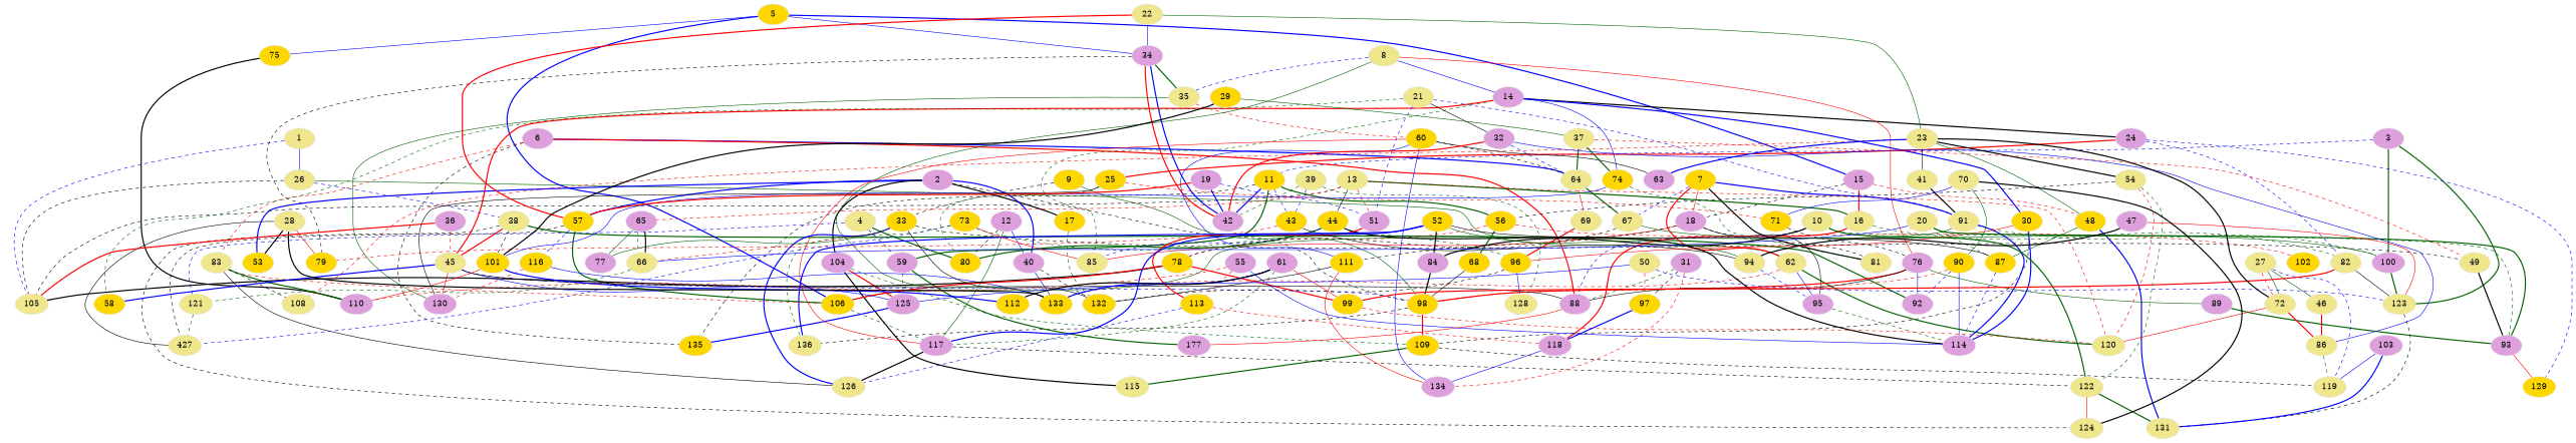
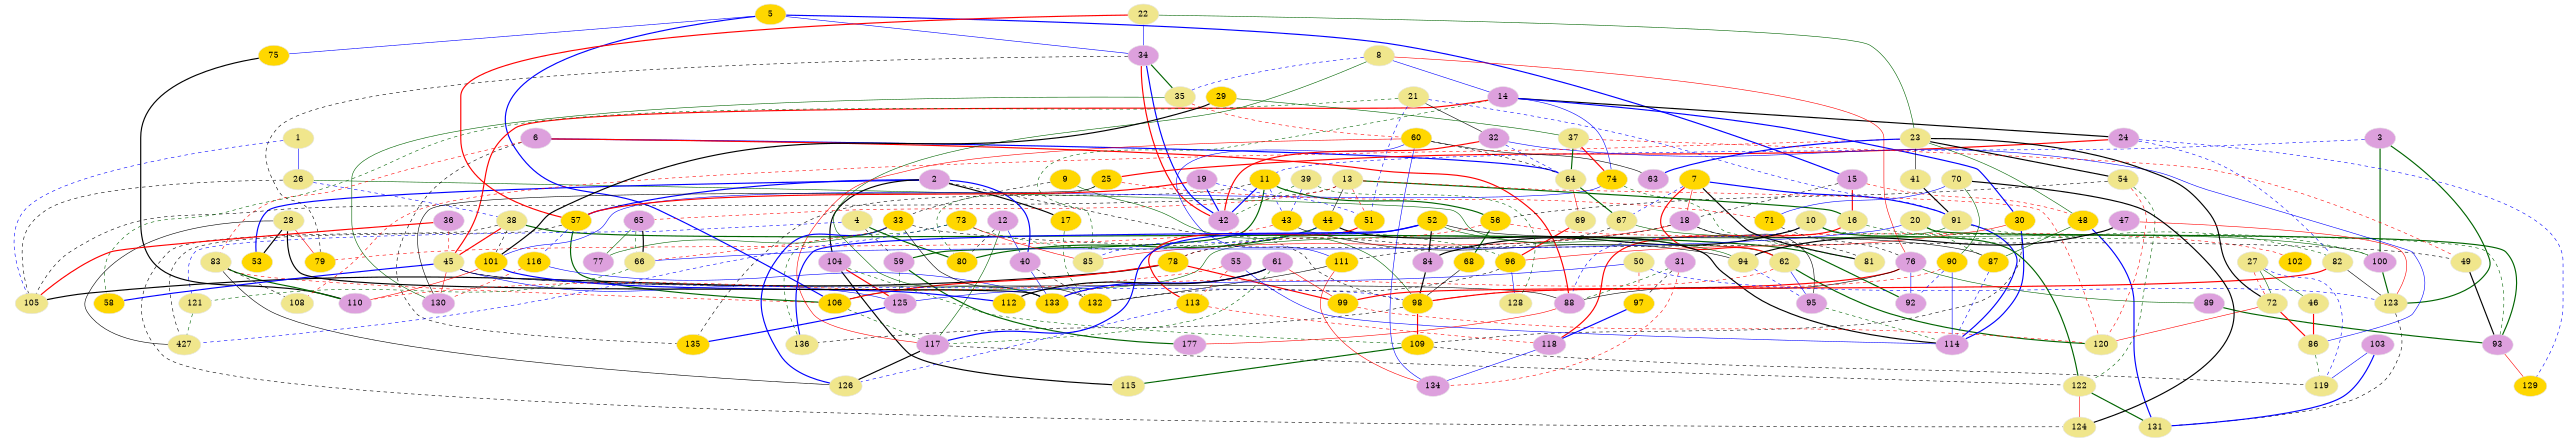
  graph {
    node [color=gray90 fillcolor=khaki style=filled]
    edge [color=blue style=dashed]
    1
    26
    105
    62
    38
    2 [fillcolor=plum]
    17 [fillcolor=gold]
    40 [fillcolor=plum]
    53 [fillcolor=gold]
    57 [fillcolor=gold]
    98 [fillcolor=gold]
    104 [fillcolor=plum]
    132 [fillcolor=gold]
    133 [fillcolor=gold]
    106 [fillcolor=gold]
    n16 [label=427]
    116 [fillcolor=gold]
    109 [fillcolor=gold]
    136
    125 [fillcolor=plum]
    115
    3 [fillcolor=plum]
    11 [fillcolor=gold]
    100 [fillcolor=plum]
    123
    59 [fillcolor=plum]
    135 [fillcolor=gold]
    42 [fillcolor=plum]
    43 [fillcolor=gold]
    56 [fillcolor=gold]
    131
    4
    80 [fillcolor=gold]
    121
    n35 [fillcolor=plum label=177]
    5 [fillcolor=gold]
    15 [fillcolor=plum]
    34 [fillcolor=plum]
    75 [fillcolor=gold]
    18 [fillcolor=plum]
    16
    48 [fillcolor=gold]
    35
    79 [fillcolor=gold]
    110 [fillcolor=plum]
    117 [fillcolor=plum]
    6 [fillcolor=plum]
    64
    83
    88 [fillcolor=plum]
    67
    69
    108
    126
    7 [fillcolor=gold]
    81
    91
    85
    95 [fillcolor=plum]
    111 [fillcolor=gold]
    120
    78 [fillcolor=gold]
    114 [fillcolor=plum]
    14 [fillcolor=plum]
    8
    76 [fillcolor=plum]
    24 [fillcolor=plum]
    30 [fillcolor=gold]
    45
    74 [fillcolor=gold]
    130 [fillcolor=plum]
    60 [fillcolor=gold]
    92 [fillcolor=plum]
    89 [fillcolor=plum]
    9 [fillcolor=gold]
    33 [fillcolor=gold]
    66
    49
    77 [fillcolor=plum]
    10
    84 [fillcolor=plum]
    93 [fillcolor=plum]
    122
    129 [fillcolor=gold]
    124
    94
    68 [fillcolor=gold]
    102 [fillcolor=gold]
    12 [fillcolor=plum]
    13
    44 [fillcolor=gold]
-   51 [fillcolor=plum]
+   51 [fillcolor=gold]
    65 [fillcolor=plum]
    82
    118 [fillcolor=plum]
    113 [fillcolor=gold]
    25 [fillcolor=gold]
    96 [fillcolor=gold]
    58 [fillcolor=gold]
    101 [fillcolor=gold]
    87 [fillcolor=gold]
    99 [fillcolor=gold]
    134 [fillcolor=plum]
    19 [fillcolor=plum]
    20
    21
    32 [fillcolor=plum]
    86
    22
    23
    41
    54
    63 [fillcolor=plum]
    72
    71 [fillcolor=gold]
    27
    46
    119
    28
    29 [fillcolor=gold]
    37
    112 [fillcolor=gold]
    128
    31 [fillcolor=plum]
    97 [fillcolor=gold]
    36 [fillcolor=plum]
    39
    47 [fillcolor=plum]
    50
    52 [fillcolor=gold]
    55 [fillcolor=plum]
    61 [fillcolor=plum]
    70
    90 [fillcolor=gold]
    73 [fillcolor=gold]
    103 [fillcolor=plum]
    1 -- 26 [style=solid]
    1 -- 105
    26 -- 105 [color=black]
    26 -- 62 [color=darkgreen style=solid]
    26 -- 38
    62 -- 133 [color=red]
    62 -- 95 [style=solid]
    62 -- 120 [color=darkgreen style=bold]
    38 -- 45 [color=red style=bold]
    38 -- 92 [color=darkgreen style=bold]
    38 -- 124 [color=black]
    38 -- 101 [color=black]
    2 -- 17 [color=black style=bold]
    2 -- 40 [style=bold]
    2 -- 53 [style=bold]
    2 -- 57 [style=bold]
    2 -- 98 [color=black]
    2 -- 104 [color=black style=bold]
    17 -- 132 [color=darkgreen]
    40 -- 132 [color=black]
    40 -- 133 [style=solid]
    57 -- 106 [color=darkgreen style=bold]
    57 -- n16 [color=black]
    57 -- 116
    98 -- 109 [color=red style=bold]
    98 -- 136 [color=black]
    104 -- 109 [color=darkgreen]
    104 -- 125 [color=red style=bold]
    104 -- 115 [color=black style=bold]
    106 -- 117 [color=darkgreen]
    116 -- 133 [style=solid]
    116 -- 130 [color=red]
    109 -- 115 [color=darkgreen style=bold]
    109 -- 119 [color=black]
    125 -- 135 [style=bold]
    3 -- 11
    3 -- 100 [color=darkgreen style=bold]
    3 -- 123 [color=darkgreen style=bold]
    11 -- 59 [color=darkgreen style=bold]
    11 -- 135 [color=black]
    11 -- 42 [style=bold]
    11 -- 43
    11 -- 56 [color=darkgreen style=bold]
    100 -- 123 [color=darkgreen style=bold]
    123 -- 131 [color=black]
    59 -- 125 [color=darkgreen]
    59 -- n35 [color=darkgreen style=bold]
    43 -- 79 [color=red]
    43 -- 94 [color=black style=solid]
    56 -- 78 [color=red]
    56 -- 68 [color=darkgreen style=bold]
    56 -- 102 [color=red]
    4 -- 59 [color=black]
    4 -- 80 [color=darkgreen style=bold]
    4 -- 121
    121 -- n16 [color=darkgreen]
    5 -- 106 [style=bold]
    5 -- 15 [style=bold]
    5 -- 34 [style=solid]
    5 -- 75 [style=solid]
    15 -- 18 [color=black]
    15 -- 16 [color=red style=bold]
    15 -- 48 [color=red]
    34 -- 42 [color=red style=bold]
    34 -- 42 [style=bold]
    34 -- 35 [color=darkgreen style=bold]
    34 -- 79 [color=black]
    75 -- 110 [color=black style=bold]
    18 -- 81 [color=black]
    18 -- 85 [color=red style=solid]
    18 -- 95 [color=black style=solid]
    18 -- 111 [color=black]
    16 -- 82 [color=darkgreen]
    16 -- 118 [color=red style=bold]
    48 -- 131 [style=bold]
    48 -- 87 [color=darkgreen style=solid]
    35 -- 130 [color=darkgreen style=solid]
    35 -- 60 [color=red]
    117 -- 126 [color=black style=bold]
    117 -- 122 [color=black]
    6 -- 135 [color=black]
    6 -- 64 [style=bold]
    6 -- 83 [color=red]
    6 -- 88 [color=red style=bold]
    64 -- 67 [color=darkgreen style=bold]
    64 -- 69 [color=red style=solid]
    83 -- 106 [color=red]
    83 -- 110 [color=darkgreen style=bold]
    83 -- 108 [color=black]
    83 -- 126 [color=black style=solid]
    88 -- n35 [color=red style=solid]
    67 -- 100 [color=darkgreen style=solid]
    67 -- 78 [color=black]
    69 -- 96 [color=red style=bold]
    7 -- 62 [color=red style=bold]
    7 -- 18 [color=red style=solid]
    7 -- 67
    7 -- 81 [color=black style=bold]
    7 -- 91 [style=bold]
    91 -- 106 [color=darkgreen style=solid]
    91 -- 100 [color=darkgreen]
    91 -- 114 [style=bold]
    95 -- 114 [color=darkgreen]
    111 -- 132 [color=black style=solid]
    111 -- 134 [color=red style=solid]
    78 -- 105 [color=black style=bold]
    78 -- 106 [color=red style=bold]
    78 -- 99 [color=red style=bold]
    14 -- 85 [color=darkgreen]
    14 -- 24 [color=black style=bold]
    14 -- 30 [style=bold]
    14 -- 45 [color=red style=bold]
    14 -- 74 [style=solid]
    8 -- 133 [color=darkgreen style=solid]
    8 -- 35
    8 -- 14 [style=solid]
    8 -- 76 [color=red style=solid]
    76 -- 98 [color=red style=bold]
    76 -- 88 [color=black style=solid]
    76 -- 92 [style=solid]
    76 -- 89 [color=darkgreen style=solid]
    24 -- 129
    24 -- 82
    24 -- 25 [color=red style=bold]
    30 -- 109 [color=black]
    30 -- 114 [style=bold]
    30 -- 96 [color=red style=solid]
    45 -- 98
    45 -- 125 [style=solid]
    45 -- 88 [color=black style=solid]
    45 -- 130 [color=red style=solid]
    45 -- 58 [style=bold]
    74 -- 81 [color=darkgreen]
    74 -- 101 [style=solid]
    60 -- 117 [color=red style=solid]
    60 -- 64 [color=black]
    60 -- 111 [style=solid]
    60 -- 134 [style=solid]
    60 -- 63 [color=black style=solid]
    89 -- 93 [color=darkgreen style=bold]
    9 -- 98 [color=darkgreen style=solid]
    9 -- 33 [color=black]
    33 -- 132 [color=black style=solid]
    33 -- 126 [style=bold]
    33 -- 66 [color=red]
    33 -- 49 [color=black]
    33 -- 77 [color=darkgreen style=solid]
    66 -- 121 [color=darkgreen]
    49 -- 93 [color=black style=bold]
    10 -- 88
    10 -- 84 [color=black style=bold]
    10 -- 93 [color=darkgreen]
    10 -- 122 [color=darkgreen style=bold]
    84 -- 98 [color=black style=bold]
    93 -- 129 [color=red style=solid]
    122 -- 131 [color=darkgreen style=bold]
    122 -- 124 [color=red style=solid]
    94 -- 95
    68 -- 98 [color=black style=solid]
    12 -- 40 [style=solid]
    12 -- 80 [color=black]
    12 -- 117 [color=darkgreen style=solid]
    13 -- 105 [color=black]
    13 -- 16 [color=darkgreen style=bold]
    13 -- 120 [color=red]
    13 -- 44 [color=black style=solid]
    13 -- 51 [color=red]
    13 -- 65 [color=red]
    44 -- 80 [color=darkgreen style=bold]
    44 -- 85
    44 -- 114 [color=black style=bold]
    51 -- 113 [color=red style=bold]
    65 -- 66 [color=darkgreen]
    65 -- 66 [color=black style=bold]
    65 -- 77 [color=darkgreen style=solid]
    82 -- 123 [color=black style=solid]
    82 -- 99 [color=red style=bold]
    118 -- 134 [style=solid]
    113 -- 126
    113 -- 118 [color=red]
    25 -- 80 [color=darkgreen]
    25 -- 130 [color=black style=solid]
    25 -- 71 [color=red]
    96 -- 132 [color=black]
    96 -- 128 [style=solid]
    101 -- 110 [color=red style=solid]
    101 -- 112 [style=bold]
    87 -- 114
    99 -- 120 [color=red]
    19 -- 57 [color=red style=bold]
    19 -- 42 [style=bold]
    19 -- 51
    20 -- 66 [style=solid]
    20 -- 93 [color=darkgreen style=bold]
    20 -- 87 [color=darkgreen]
    21 -- 91
    21 -- 51
    21 -- 58 [color=darkgreen]
    21 -- 32 [color=black style=solid]
    32 -- 42 [color=red style=bold]
    32 -- 64
    32 -- 86 [style=solid]
    86 -- 119 [color=darkgreen]
    22 -- 57 [color=red style=bold]
    22 -- 34 [style=solid]
    22 -- 23 [color=darkgreen style=solid]
    23 -- 48 [color=darkgreen style=solid]
    23 -- 108 [color=red]
    23 -- 41 [color=black style=solid]
    23 -- 54 [color=black style=bold]
    23 -- 63 [style=bold]
    23 -- 72 [color=black style=bold]
    41 -- 91 [color=black style=bold]
    54 -- 56 [color=black]
    54 -- 120 [color=red]
    54 -- 122 [color=darkgreen]
    72 -- 120 [color=red style=solid]
    72 -- 86 [color=red style=bold]
    71 -- 76 [color=black]
    27 -- 72 [color=red]
    27 -- 72 [color=darkgreen style=solid]
    27 -- 46 [color=darkgreen style=solid]
    27 -- 119
    46 -- 86 [color=red style=bold]
    28 -- 53 [color=black style=bold]
    28 -- 133 [color=black style=bold]
    28 -- n16 [color=black style=solid]
    28 -- 79 [color=red style=solid]
    29 -- 101 [color=black style=bold]
    29 -- 37 [color=darkgreen style=solid]
    37 -- 64 [color=darkgreen style=bold]
-   37 -- 74 [color=darkgreen style=bold]
+   37 -- 74 [color=red style=bold]
    37 -- 49 [color=red]
    31 -- 88 [color=darkgreen]
    31 -- 134 [color=red]
    31 -- 97 [color=black]
    97 -- 118 [style=bold]
    36 -- 105 [color=red style=bold]
    36 -- 45 [color=red]
    39 -- 42 [color=darkgreen]
    39 -- 43
    39 -- 128 [color=darkgreen]
    47 -- 123 [color=red style=solid]
    47 -- 94 [color=black style=bold]
    50 -- 125 [style=solid]
    50 -- 123
    50 -- 97 [color=red]
    52 -- 136 [style=bold]
    52 -- 117 [style=bold]
    52 -- 84 [color=black style=bold]
    52 -- 94 [color=darkgreen style=solid]
    52 -- 87 [color=black style=solid]
    55 -- 110 [color=red]
    55 -- 114 [style=solid]
    55 -- 113 [color=red]
    61 -- 133 [style=bold]
    61 -- 117 [color=darkgreen]
    61 -- 99 [color=red style=solid]
    61 -- 112 [color=black style=bold]
    70 -- 124 [color=black style=bold]
    70 -- 71 [style=solid]
    70 -- 90 [color=darkgreen style=solid]
    90 -- 98 [color=red]
    90 -- 114 [style=solid]
    90 -- 92
    73 -- n16
    73 -- 136 [color=darkgreen]
    73 -- 85 [color=red style=solid]
    73 -- 96 [color=darkgreen]
    103 -- 131 [style=bold]
    103 -- 119 [style=solid]
  }
